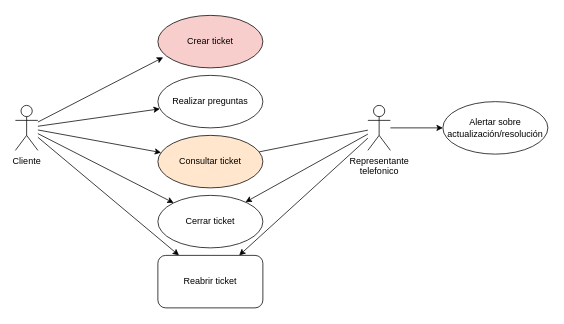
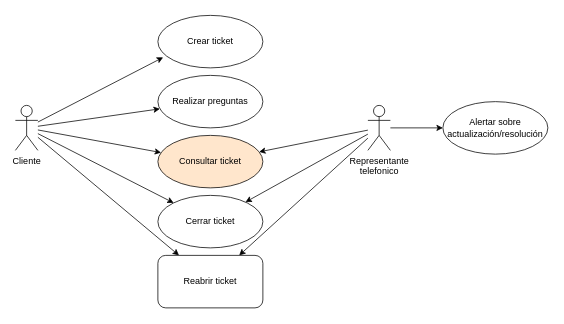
  <mxCell id="0" />
  <mxCell id="1" parent="0" />
  <mxCell id="2" style="rounded=0;orthogonalLoop=1;jettySize=auto;html=1;entryX=0.05;entryY=0.8;entryDx=0;entryDy=0;entryPerimeter=0;" edge="1" parent="1" source="7" target="13"><mxGeometry relative="1" as="geometry" /></mxCell>
  <mxCell id="3" style="edgeStyle=none;rounded=0;orthogonalLoop=1;jettySize=auto;html=1;" edge="1" parent="1" source="7" target="14"><mxGeometry relative="1" as="geometry" /></mxCell>
  <mxCell id="4" style="edgeStyle=none;rounded=0;orthogonalLoop=1;jettySize=auto;html=1;" edge="1" parent="1" source="7" target="18"><mxGeometry relative="1" as="geometry" /></mxCell>
  <mxCell id="5" style="edgeStyle=none;rounded=0;orthogonalLoop=1;jettySize=auto;html=1;" edge="1" parent="1" source="7" target="16"><mxGeometry relative="1" as="geometry" /></mxCell>
  <mxCell id="6" style="edgeStyle=none;rounded=0;orthogonalLoop=1;jettySize=auto;html=1;" edge="1" parent="1" source="7" target="17"><mxGeometry relative="1" as="geometry" /></mxCell>
  <mxCell id="7" value="Cliente" style="shape=umlActor;verticalLabelPosition=bottom;verticalAlign=top;html=1;" vertex="1" parent="1"><mxGeometry x="20" y="140" width="30" height="60" as="geometry" /></mxCell>
- <mxCell id="8" style="edgeStyle=none;rounded=0;orthogonalLoop=1;jettySize=auto;html=1;endArrow=none;" edge="1" parent="1" source="12" target="14"><mxGeometry relative="1" as="geometry" /></mxCell>
+ <mxCell id="8" style="edgeStyle=none;rounded=0;orthogonalLoop=1;jettySize=auto;html=1;" edge="1" parent="1" source="12" target="14"><mxGeometry relative="1" as="geometry" /></mxCell>
  <mxCell id="9" style="edgeStyle=none;rounded=0;orthogonalLoop=1;jettySize=auto;html=1;" edge="1" parent="1" source="12" target="16"><mxGeometry relative="1" as="geometry" /></mxCell>
  <mxCell id="10" style="edgeStyle=none;rounded=0;orthogonalLoop=1;jettySize=auto;html=1;" edge="1" parent="1" source="12" target="17"><mxGeometry relative="1" as="geometry" /></mxCell>
  <mxCell id="11" style="edgeStyle=none;rounded=0;orthogonalLoop=1;jettySize=auto;html=1;" edge="1" parent="1" source="12" target="15"><mxGeometry relative="1" as="geometry" /></mxCell>
  <mxCell id="12" value="Representante &lt;br&gt;telefonico" style="shape=umlActor;verticalLabelPosition=bottom;verticalAlign=top;html=1;fillColor=default;labelBackgroundColor=none;" vertex="1" parent="1"><mxGeometry x="490" y="140" width="30" height="60" as="geometry" /></mxCell>
- <mxCell id="13" value="Crear ticket" style="ellipse;whiteSpace=wrap;html=1;fillColor=#f8cecc;" vertex="1" parent="1"><mxGeometry x="210" y="20" width="140" height="70" as="geometry" /></mxCell>
+ <mxCell id="13" value="Crear ticket" style="ellipse;whiteSpace=wrap;html=1;" vertex="1" parent="1"><mxGeometry x="210" y="20" width="140" height="70" as="geometry" /></mxCell>
  <mxCell id="14" value="Consultar ticket" style="ellipse;whiteSpace=wrap;html=1;fillColor=#ffe6cc;" vertex="1" parent="1"><mxGeometry x="210" y="180" width="140" height="70" as="geometry" /></mxCell>
  <mxCell id="15" value="Alertar sobre actualización/resolución" style="ellipse;whiteSpace=wrap;html=1;" vertex="1" parent="1"><mxGeometry x="590" y="135" width="140" height="70" as="geometry" /></mxCell>
  <mxCell id="16" value="Cerrar ticket" style="ellipse;whiteSpace=wrap;html=1;" vertex="1" parent="1"><mxGeometry x="210" y="260" width="140" height="70" as="geometry" /></mxCell>
  <mxCell id="17" value="Reabrir ticket" style="whiteSpace=wrap;html=1;rounded=1;" vertex="1" parent="1"><mxGeometry x="210" y="340" width="140" height="70" as="geometry" /></mxCell>
  <mxCell id="18" value="Realizar preguntas" style="ellipse;whiteSpace=wrap;html=1;" vertex="1" parent="1"><mxGeometry x="210" y="100" width="140" height="70" as="geometry" /></mxCell>
